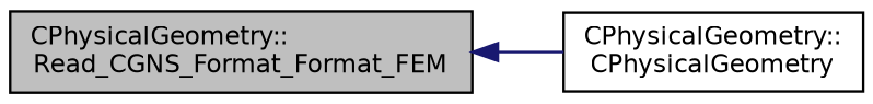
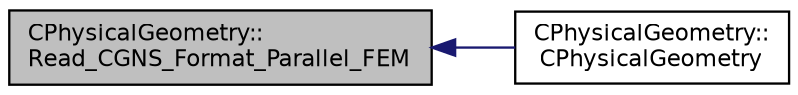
  digraph {
    rankdir=LR
    node [color=black fontname=Helvetica fontsize=10 shape=record style=filled]
-   n1 [fillcolor=grey75 fontcolor=black height=0.2 label="CPhysicalGeometry::\lRead_CGNS_Format_Format_FEM" width=0.4]
+   n1 [fillcolor=grey75 fontcolor=black height=0.2 label="CPhysicalGeometry::\lRead_CGNS_Format_Parallel_FEM" width=0.4]
    n2 [fillcolor=white height=0.2 label="CPhysicalGeometry::\lCPhysicalGeometry" width=0.4]
    n1 -> n2 [color=midnightblue dir=back fontname=Helvetica fontsize=10 labelfontname=Helvetica labelfontsize=10 style=solid]
  }
